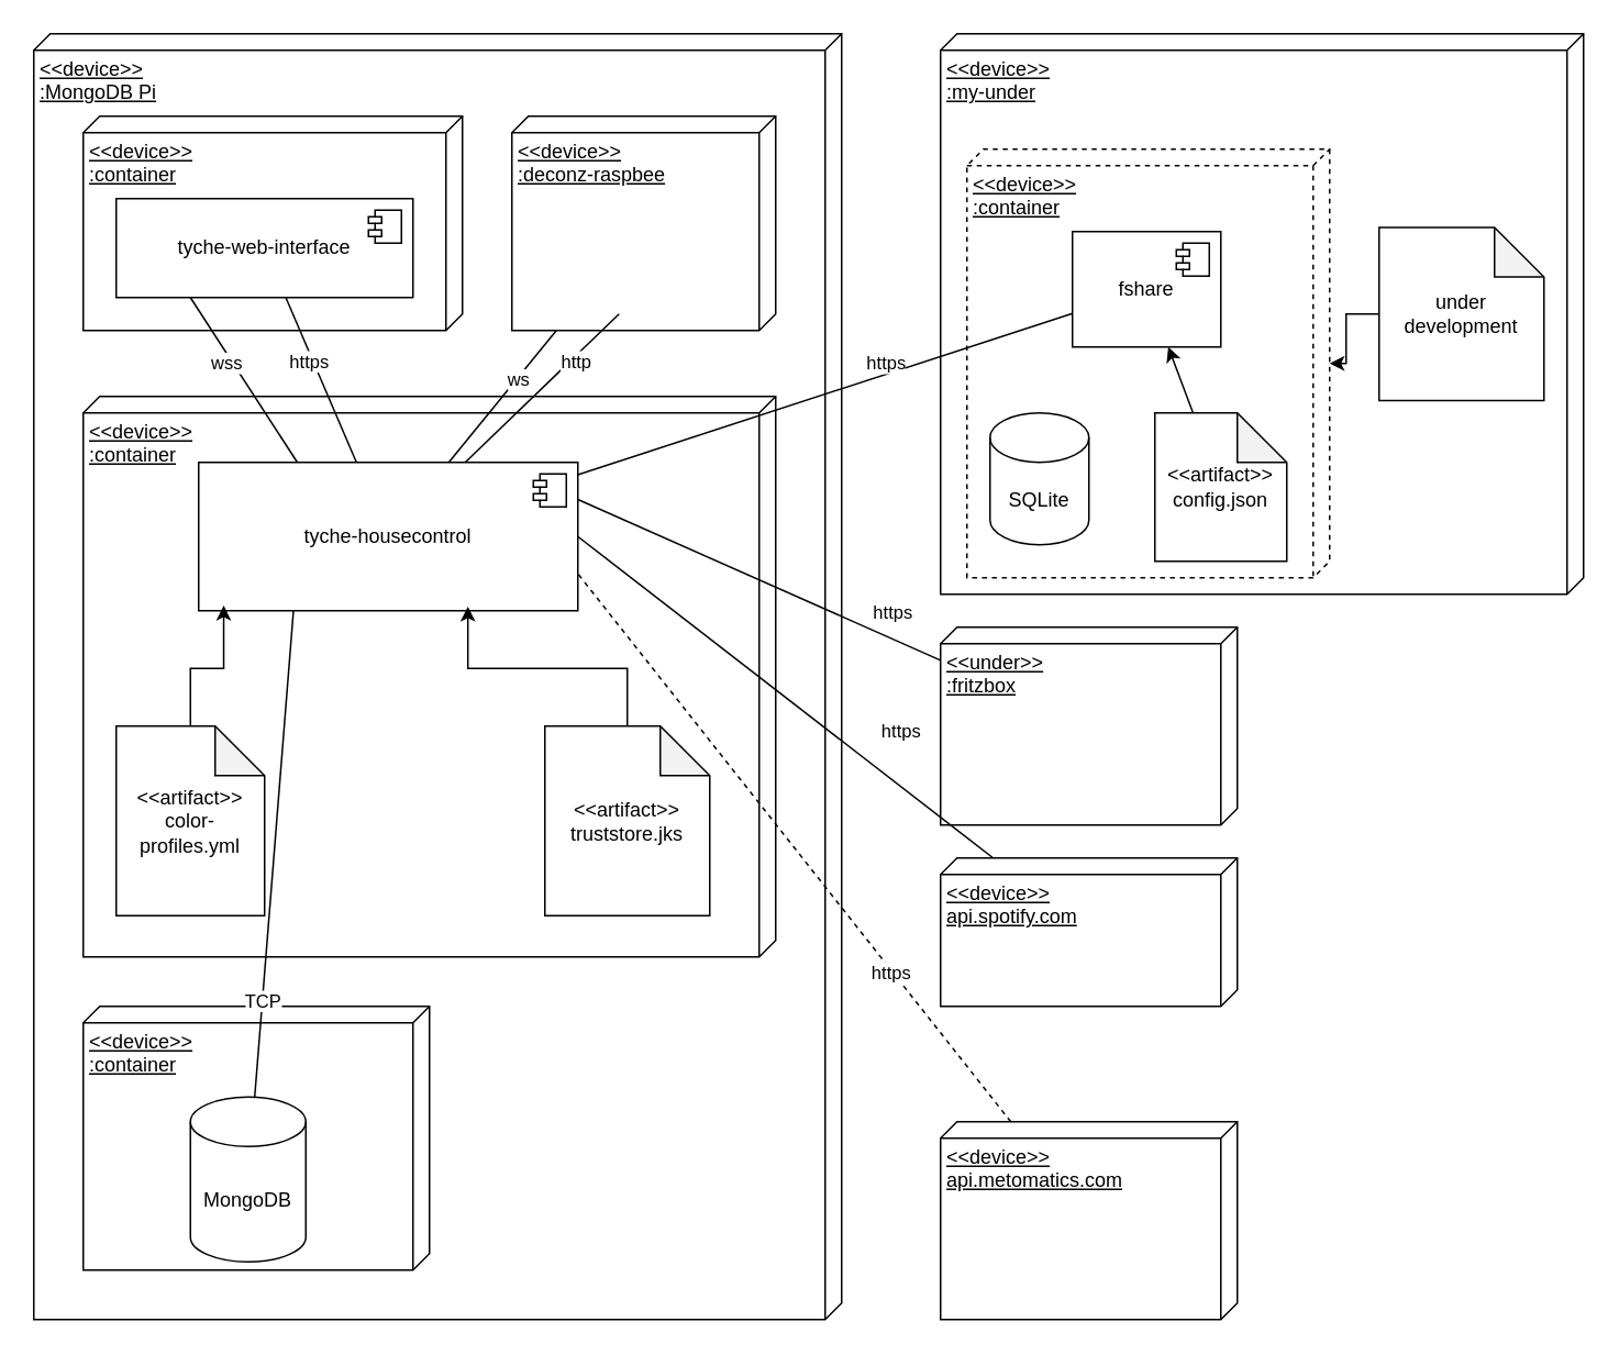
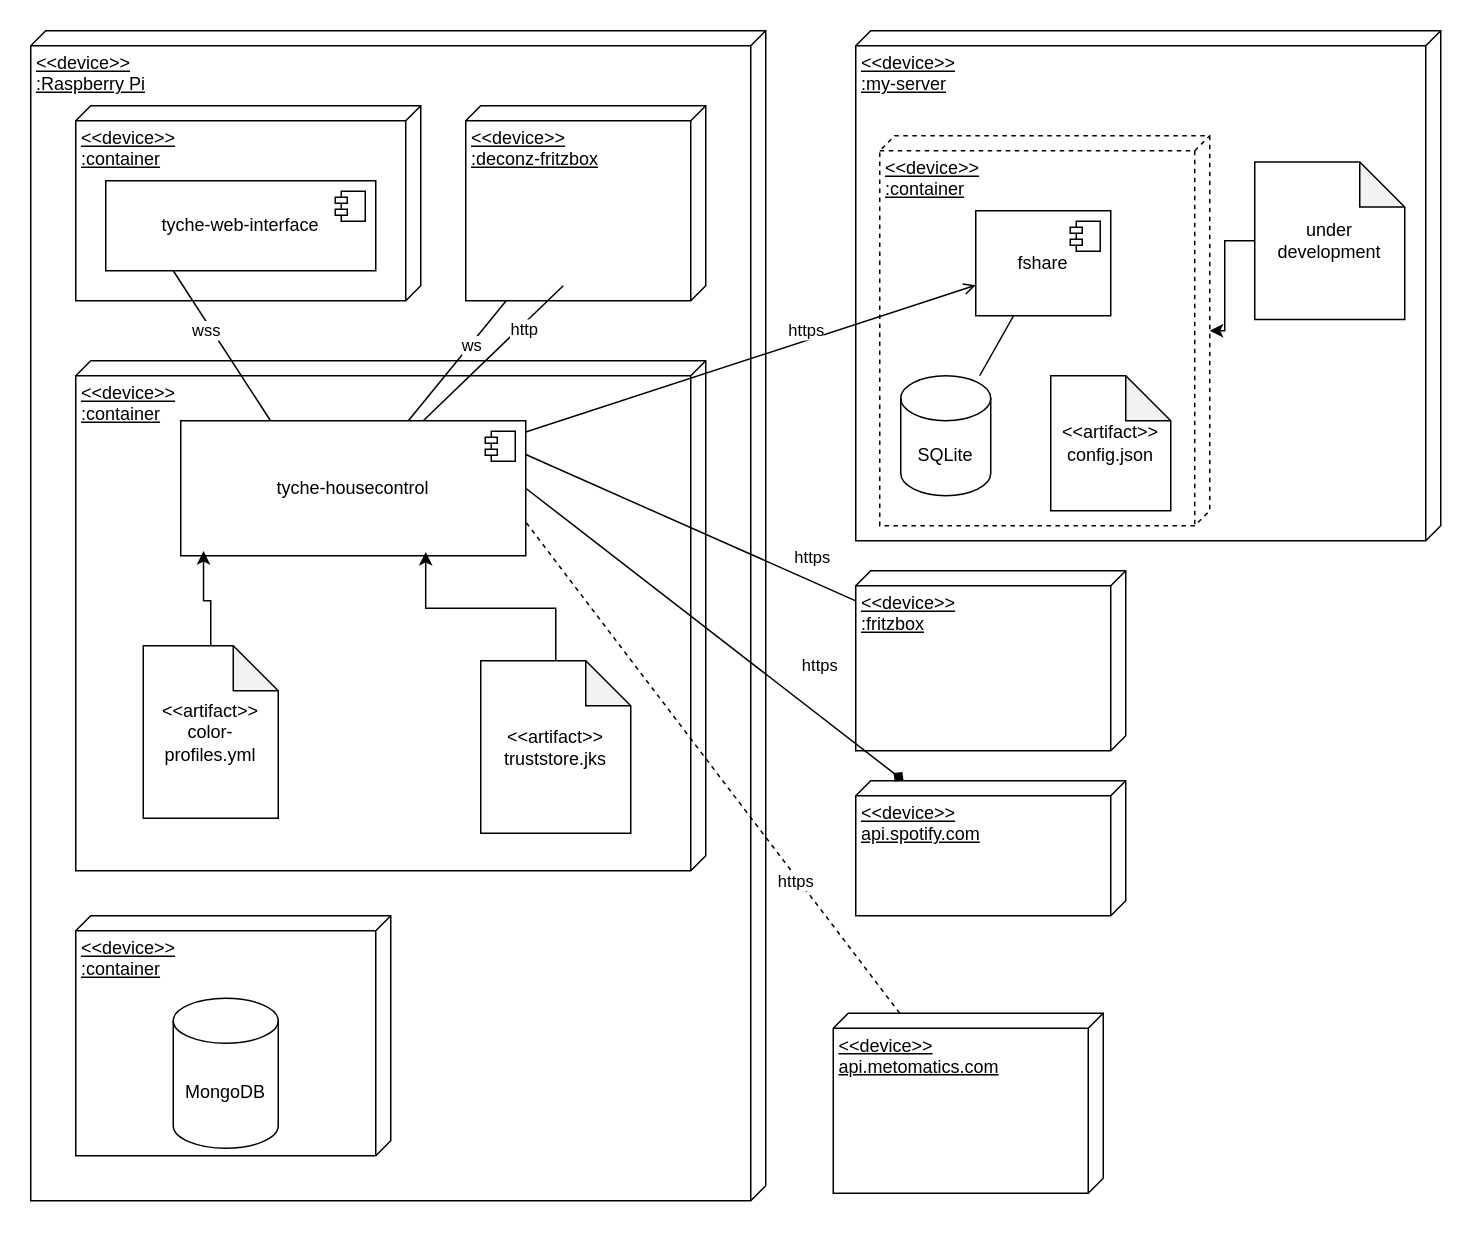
  <mxCell id="0" />
  <mxCell id="1" parent="0" />
- <mxCell id="2" value="&amp;lt;&amp;lt;device&amp;gt;&amp;gt;&lt;br&gt;:my-under" style="verticalAlign=top;align=left;spacingTop=8;spacingLeft=2;spacingRight=12;shape=cube;size=10;direction=south;fontStyle=4;html=1;whiteSpace=wrap;" vertex="1" parent="1"><mxGeometry x="570" y="20" width="390" height="340" as="geometry" /></mxCell>
- <mxCell id="3" value="&amp;lt;&amp;lt;device&amp;gt;&amp;gt;&lt;br&gt;:MongoDB Pi" style="verticalAlign=top;align=left;spacingTop=8;spacingLeft=2;spacingRight=12;shape=cube;size=10;direction=south;fontStyle=4;html=1;whiteSpace=wrap;" vertex="1" parent="1"><mxGeometry x="20" y="20" width="490" height="780" as="geometry" /></mxCell>
+ <mxCell id="2" value="&amp;lt;&amp;lt;device&amp;gt;&amp;gt;&lt;br&gt;:my-server" style="verticalAlign=top;align=left;spacingTop=8;spacingLeft=2;spacingRight=12;shape=cube;size=10;direction=south;fontStyle=4;html=1;whiteSpace=wrap;" vertex="1" parent="1"><mxGeometry x="570" y="20" width="390" height="340" as="geometry" /></mxCell>
+ <mxCell id="3" value="&amp;lt;&amp;lt;device&amp;gt;&amp;gt;&lt;br&gt;:Raspberry Pi" style="verticalAlign=top;align=left;spacingTop=8;spacingLeft=2;spacingRight=12;shape=cube;size=10;direction=south;fontStyle=4;html=1;whiteSpace=wrap;" vertex="1" parent="1"><mxGeometry x="20" y="20" width="490" height="780" as="geometry" /></mxCell>
  <mxCell id="4" value="&amp;lt;&amp;lt;device&amp;gt;&amp;gt;&lt;br&gt;:container" style="verticalAlign=top;align=left;spacingTop=8;spacingLeft=2;spacingRight=12;shape=cube;size=10;direction=south;fontStyle=4;html=1;whiteSpace=wrap;" vertex="1" parent="1"><mxGeometry x="50" y="240" width="420" height="340" as="geometry" /></mxCell>
  <mxCell id="5" value="&lt;div&gt;&amp;lt;&amp;lt;device&amp;gt;&amp;gt;&lt;/div&gt;&lt;div&gt;:container&lt;/div&gt;" style="verticalAlign=top;align=left;spacingTop=8;spacingLeft=2;spacingRight=12;shape=cube;size=10;direction=south;fontStyle=4;html=1;whiteSpace=wrap;" vertex="1" parent="1"><mxGeometry x="50" y="610" width="210" height="160" as="geometry" /></mxCell>
  <mxCell id="6" value="MongoDB" style="shape=cylinder3;whiteSpace=wrap;html=1;boundedLbl=1;backgroundOutline=1;size=15;movable=1;resizable=1;rotatable=1;deletable=1;editable=1;locked=0;connectable=1;" vertex="1" parent="1"><mxGeometry x="115" y="665" width="70" height="100" as="geometry" /></mxCell>
- <mxCell id="7" value="&lt;div&gt;&amp;lt;&amp;lt;artifact&amp;gt;&amp;gt;&lt;br&gt;color-profiles.yml&lt;/div&gt;" style="shape=note;whiteSpace=wrap;html=1;backgroundOutline=1;darkOpacity=0.05;" vertex="1" parent="1"><mxGeometry x="70" y="440" width="90" height="115" as="geometry" /></mxCell>
- <mxCell id="8" value="&amp;lt;&amp;lt;artifact&amp;gt;&amp;gt;&lt;br&gt;truststore.jks" style="shape=note;whiteSpace=wrap;html=1;backgroundOutline=1;darkOpacity=0.05;" vertex="1" parent="1"><mxGeometry x="330" y="440" width="100" height="115" as="geometry" /></mxCell>
+ <mxCell id="7" value="&lt;div&gt;&amp;lt;&amp;lt;artifact&amp;gt;&amp;gt;&lt;br&gt;color-profiles.yml&lt;/div&gt;" style="shape=note;whiteSpace=wrap;html=1;backgroundOutline=1;darkOpacity=0.05;" vertex="1" parent="1"><mxGeometry x="95" y="430" width="90" height="115" as="geometry" /></mxCell>
+ <mxCell id="8" value="&amp;lt;&amp;lt;artifact&amp;gt;&amp;gt;&lt;br&gt;truststore.jks" style="shape=note;whiteSpace=wrap;html=1;backgroundOutline=1;darkOpacity=0.05;" vertex="1" parent="1"><mxGeometry x="320" y="440" width="100" height="115" as="geometry" /></mxCell>
  <mxCell id="9" value="&lt;div&gt;&amp;lt;&amp;lt;device&amp;gt;&amp;gt;&lt;/div&gt;&lt;div&gt;:container&lt;/div&gt;" style="verticalAlign=top;align=left;spacingTop=8;spacingLeft=2;spacingRight=12;shape=cube;size=10;direction=south;fontStyle=4;html=1;whiteSpace=wrap;" vertex="1" parent="1"><mxGeometry x="50" y="70" width="230" height="130" as="geometry" /></mxCell>
  <mxCell id="10" value="&amp;lt;&amp;lt;device&amp;gt;&amp;gt;&lt;br&gt;:container" style="verticalAlign=top;align=left;spacingTop=8;spacingLeft=2;spacingRight=12;shape=cube;size=10;direction=south;fontStyle=4;html=1;whiteSpace=wrap;dashed=1;" vertex="1" parent="1"><mxGeometry x="586" y="90" width="220" height="260" as="geometry" /></mxCell>
  <mxCell id="11" value="" style="edgeStyle=orthogonalEdgeStyle;rounded=0;orthogonalLoop=1;jettySize=auto;html=1;" edge="1" parent="1" source="12" target="10"><mxGeometry relative="1" as="geometry" /></mxCell>
- <mxCell id="12" value="under development" style="shape=note;whiteSpace=wrap;html=1;backgroundOutline=1;darkOpacity=0.05;" vertex="1" parent="1"><mxGeometry x="836" y="137.5" width="100" height="105" as="geometry" /></mxCell>
+ <mxCell id="12" value="under development" style="shape=note;whiteSpace=wrap;html=1;backgroundOutline=1;darkOpacity=0.05;" vertex="1" parent="1"><mxGeometry x="836" y="107.5" width="100" height="105" as="geometry" /></mxCell>
  <mxCell id="13" value="tyche-housecontrol" style="html=1;dropTarget=0;whiteSpace=wrap;" vertex="1" parent="1"><mxGeometry x="120" y="280" width="230" height="90" as="geometry" /></mxCell>
  <mxCell id="14" value="" style="shape=module;jettyWidth=8;jettyHeight=4;" vertex="1" parent="13"><mxGeometry x="1" width="20" height="20" relative="1" as="geometry"><mxPoint x="-27" y="7" as="offset" /></mxGeometry></mxCell>
  <mxCell id="15" value="tyche-web-interface" style="html=1;dropTarget=0;whiteSpace=wrap;" vertex="1" parent="1"><mxGeometry x="70" y="120" width="180" height="60" as="geometry" /></mxCell>
  <mxCell id="16" value="" style="shape=module;jettyWidth=8;jettyHeight=4;" vertex="1" parent="15"><mxGeometry x="1" width="20" height="20" relative="1" as="geometry"><mxPoint x="-27" y="7" as="offset" /></mxGeometry></mxCell>
- <mxCell id="17" value="" style="endArrow=none;html=1;rounded=0;entryX=0.25;entryY=1;entryDx=0;entryDy=0;" edge="1" parent="1" source="6" target="13"><mxGeometry width="50" height="50" relative="1" as="geometry"><mxPoint x="770" y="490" as="sourcePoint" /><mxPoint x="820" y="440" as="targetPoint" /></mxGeometry></mxCell>
- <mxCell id="18" value="TCP" style="edgeLabel;html=1;align=center;verticalAlign=middle;resizable=0;points=[];" vertex="1" connectable="0" parent="17"><mxGeometry x="0.144" y="2" relative="1" as="geometry"><mxPoint x="-7" y="110" as="offset" /></mxGeometry></mxCell>
- <mxCell id="19" value="&amp;lt;&amp;lt;under&amp;gt;&amp;gt;&lt;br&gt;:fritzbox" style="verticalAlign=top;align=left;spacingTop=8;spacingLeft=2;spacingRight=12;shape=cube;size=10;direction=south;fontStyle=4;html=1;whiteSpace=wrap;" vertex="1" parent="1"><mxGeometry x="570" y="380" width="180" height="120" as="geometry" /></mxCell>
+ <mxCell id="19" value="&amp;lt;&amp;lt;device&amp;gt;&amp;gt;&lt;br&gt;:fritzbox" style="verticalAlign=top;align=left;spacingTop=8;spacingLeft=2;spacingRight=12;shape=cube;size=10;direction=south;fontStyle=4;html=1;whiteSpace=wrap;" vertex="1" parent="1"><mxGeometry x="570" y="380" width="180" height="120" as="geometry" /></mxCell>
  <mxCell id="20" value="" style="endArrow=none;html=1;rounded=0;exitX=1;exitY=0.25;exitDx=0;exitDy=0;" edge="1" parent="1" source="13" target="19"><mxGeometry width="50" height="50" relative="1" as="geometry"><mxPoint x="350" y="410" as="sourcePoint" /><mxPoint x="400" y="360" as="targetPoint" /></mxGeometry></mxCell>
  <mxCell id="21" value="https" style="edgeLabel;html=1;align=center;verticalAlign=middle;resizable=0;points=[];" vertex="1" connectable="0" parent="20"><mxGeometry x="0.228" y="1" relative="1" as="geometry"><mxPoint x="55" y="9" as="offset" /></mxGeometry></mxCell>
  <mxCell id="22" value="" style="endArrow=none;html=1;rounded=0;entryX=0.25;entryY=1;entryDx=0;entryDy=0;" edge="1" parent="1" target="15"><mxGeometry width="50" height="50" relative="1" as="geometry"><mxPoint x="179.86" y="280" as="sourcePoint" /><mxPoint x="179.86" y="170" as="targetPoint" /></mxGeometry></mxCell>
  <mxCell id="23" value="wss" style="edgeLabel;html=1;align=center;verticalAlign=middle;resizable=0;points=[];" vertex="1" connectable="0" parent="22"><mxGeometry x="0.329" relative="1" as="geometry"><mxPoint y="6" as="offset" /></mxGeometry></mxCell>
- <mxCell id="24" value="" style="endArrow=none;html=1;rounded=0;" edge="1" parent="1" source="13" target="15"><mxGeometry width="50" height="50" relative="1" as="geometry"><mxPoint x="-50" y="400" as="sourcePoint" /><mxPoint y="350" as="targetPoint" x="0" /></mxGeometry></mxCell>
- <mxCell id="25" value="https" style="edgeLabel;html=1;align=center;verticalAlign=middle;resizable=0;points=[];" vertex="1" connectable="0" parent="24"><mxGeometry x="0.364" relative="1" as="geometry"><mxPoint y="7" as="offset" /></mxGeometry></mxCell>
- <mxCell id="26" value="&amp;lt;&amp;lt;device&amp;gt;&amp;gt;&lt;br&gt;:deconz-raspbee" style="verticalAlign=top;align=left;spacingTop=8;spacingLeft=2;spacingRight=12;shape=cube;size=10;direction=south;fontStyle=4;html=1;whiteSpace=wrap;" vertex="1" parent="1"><mxGeometry x="310" y="70" width="160" height="130" as="geometry" /></mxCell>
+ <mxCell id="26" value="&amp;lt;&amp;lt;device&amp;gt;&amp;gt;&lt;br&gt;:deconz-fritzbox" style="verticalAlign=top;align=left;spacingTop=8;spacingLeft=2;spacingRight=12;shape=cube;size=10;direction=south;fontStyle=4;html=1;whiteSpace=wrap;" vertex="1" parent="1"><mxGeometry x="310" y="70" width="160" height="130" as="geometry" /></mxCell>
  <mxCell id="27" value="" style="endArrow=none;html=1;rounded=0;" edge="1" parent="1" source="13" target="26"><mxGeometry width="50" height="50" relative="1" as="geometry"><mxPoint x="870" y="430" as="sourcePoint" /><mxPoint x="920" y="380" as="targetPoint" /></mxGeometry></mxCell>
  <mxCell id="28" value="ws" style="edgeLabel;html=1;align=center;verticalAlign=middle;resizable=0;points=[];" vertex="1" connectable="0" parent="27"><mxGeometry x="0.252" y="1" relative="1" as="geometry"><mxPoint x="1" as="offset" /></mxGeometry></mxCell>
  <mxCell id="29" value="" style="endArrow=none;html=1;rounded=0;entryX=0;entryY=0;entryDx=120;entryDy=95;entryPerimeter=0;" edge="1" parent="1" source="13" target="26"><mxGeometry width="50" height="50" relative="1" as="geometry"><mxPoint x="870" y="430" as="sourcePoint" /><mxPoint x="920" y="380" as="targetPoint" /></mxGeometry></mxCell>
  <mxCell id="30" value="http" style="edgeLabel;html=1;align=center;verticalAlign=middle;resizable=0;points=[];" vertex="1" connectable="0" parent="29"><mxGeometry x="0.41" y="-2" relative="1" as="geometry"><mxPoint as="offset" /></mxGeometry></mxCell>
  <mxCell id="31" value="&lt;div&gt;&amp;lt;&amp;lt;device&amp;gt;&amp;gt;&lt;/div&gt;&lt;div&gt;api.spotify.com&lt;/div&gt;" style="verticalAlign=top;align=left;spacingTop=8;spacingLeft=2;spacingRight=12;shape=cube;size=10;direction=south;fontStyle=4;html=1;whiteSpace=wrap;" vertex="1" parent="1"><mxGeometry x="570" y="520" width="180" height="90" as="geometry" /></mxCell>
- <mxCell id="32" value="" style="endArrow=none;html=1;rounded=0;exitX=1;exitY=0.5;exitDx=0;exitDy=0;" edge="1" parent="1" source="13" target="31"><mxGeometry width="50" height="50" relative="1" as="geometry"><mxPoint x="870" y="430" as="sourcePoint" /><mxPoint x="920" y="380" as="targetPoint" /></mxGeometry></mxCell>
+ <mxCell id="32" value="" style="endArrow=diamond;html=1;rounded=0;exitX=1;exitY=0.5;exitDx=0;exitDy=0;" edge="1" parent="1" source="13" target="31"><mxGeometry width="50" height="50" relative="1" as="geometry"><mxPoint x="870" y="430" as="sourcePoint" /><mxPoint x="920" y="380" as="targetPoint" /></mxGeometry></mxCell>
  <mxCell id="33" value="https" style="edgeLabel;html=1;align=center;verticalAlign=middle;resizable=0;points=[];" vertex="1" connectable="0" parent="32"><mxGeometry x="-0.268" y="-1" relative="1" as="geometry"><mxPoint x="104" y="45" as="offset" /></mxGeometry></mxCell>
- <mxCell id="34" value="" style="endArrow=none;html=1;rounded=0;" edge="1" parent="1" source="13" target="39"><mxGeometry width="50" height="50" relative="1" as="geometry"><mxPoint x="870" y="450" as="sourcePoint" /><mxPoint x="640" y="191.484" as="targetPoint" /></mxGeometry></mxCell>
+ <mxCell id="34" value="" style="endArrow=open;html=1;rounded=0;" edge="1" parent="1" source="13" target="39"><mxGeometry width="50" height="50" relative="1" as="geometry"><mxPoint x="870" y="450" as="sourcePoint" /><mxPoint x="640" y="191.484" as="targetPoint" /></mxGeometry></mxCell>
  <mxCell id="35" value="https" style="edgeLabel;html=1;align=center;verticalAlign=middle;resizable=0;points=[];" vertex="1" connectable="0" parent="34"><mxGeometry x="0.292" y="-4" relative="1" as="geometry"><mxPoint x="-9" y="-9" as="offset" /></mxGeometry></mxCell>
- <mxCell id="36" value="&lt;div&gt;&amp;lt;&amp;lt;device&amp;gt;&amp;gt;&lt;/div&gt;&lt;div&gt;api.metomatics.com&lt;/div&gt;" style="verticalAlign=top;align=left;spacingTop=8;spacingLeft=2;spacingRight=12;shape=cube;size=10;direction=south;fontStyle=4;html=1;whiteSpace=wrap;" vertex="1" parent="1"><mxGeometry x="570" y="680" width="180" height="120" as="geometry" /></mxCell>
+ <mxCell id="36" value="&lt;div&gt;&amp;lt;&amp;lt;device&amp;gt;&amp;gt;&lt;/div&gt;&lt;div&gt;api.metomatics.com&lt;/div&gt;" style="verticalAlign=top;align=left;spacingTop=8;spacingLeft=2;spacingRight=12;shape=cube;size=10;direction=south;fontStyle=4;html=1;whiteSpace=wrap;" vertex="1" parent="1"><mxGeometry x="555" y="675" width="180" height="120" as="geometry" /></mxCell>
  <mxCell id="37" value="" style="endArrow=none;html=1;rounded=0;entryX=1;entryY=0.75;entryDx=0;entryDy=0;dashed=1;" edge="1" parent="1" source="36" target="13"><mxGeometry width="50" height="50" relative="1" as="geometry"><mxPoint x="870" y="450" as="sourcePoint" /><mxPoint x="920" y="400" as="targetPoint" /></mxGeometry></mxCell>
  <mxCell id="38" value="https" style="edgeLabel;html=1;align=center;verticalAlign=middle;resizable=0;points=[];" vertex="1" connectable="0" parent="37"><mxGeometry x="-0.467" y="1" relative="1" as="geometry"><mxPoint x="-2" y="-2" as="offset" /></mxGeometry></mxCell>
  <mxCell id="39" value="fshare" style="html=1;dropTarget=0;whiteSpace=wrap;" vertex="1" parent="1"><mxGeometry x="650" y="140" width="90" height="70" as="geometry" /></mxCell>
  <mxCell id="40" value="" style="shape=module;jettyWidth=8;jettyHeight=4;" vertex="1" parent="39"><mxGeometry x="1" width="20" height="20" relative="1" as="geometry"><mxPoint x="-27" y="7" as="offset" /></mxGeometry></mxCell>
  <mxCell id="41" value="SQLite" style="shape=cylinder3;whiteSpace=wrap;html=1;boundedLbl=1;backgroundOutline=1;size=15;" vertex="1" parent="1"><mxGeometry x="600" y="250" width="60" height="80" as="geometry" /></mxCell>
+ <mxCell id="42" value="" style="endArrow=none;html=1;rounded=0;" edge="1" parent="1" source="41" target="39"><mxGeometry width="50" height="50" relative="1" as="geometry"><mxPoint x="770" y="390" as="sourcePoint" /><mxPoint x="820" y="340" as="targetPoint" /></mxGeometry></mxCell>
  <mxCell id="43" value="&amp;lt;&amp;lt;artifact&amp;gt;&amp;gt;&lt;br&gt;config.json" style="shape=note;whiteSpace=wrap;html=1;backgroundOutline=1;darkOpacity=0.05;" vertex="1" parent="1"><mxGeometry x="700" y="250" width="80" height="90" as="geometry" /></mxCell>
  <mxCell id="44" style="edgeStyle=orthogonalEdgeStyle;rounded=0;orthogonalLoop=1;jettySize=auto;html=1;entryX=0.066;entryY=0.965;entryDx=0;entryDy=0;entryPerimeter=0;" edge="1" parent="1" source="7" target="13"><mxGeometry relative="1" as="geometry" /></mxCell>
  <mxCell id="45" style="edgeStyle=orthogonalEdgeStyle;rounded=0;orthogonalLoop=1;jettySize=auto;html=1;entryX=0.71;entryY=0.972;entryDx=0;entryDy=0;entryPerimeter=0;" edge="1" parent="1" source="8" target="13"><mxGeometry relative="1" as="geometry" /></mxCell>
- <mxCell id="46" value="" style="endArrow=classic;html=1;rounded=0;" edge="1" parent="1" source="43" target="39"><mxGeometry width="50" height="50" relative="1" as="geometry"><mxPoint x="730" y="330" as="sourcePoint" /><mxPoint x="780" y="280" as="targetPoint" /></mxGeometry></mxCell>
